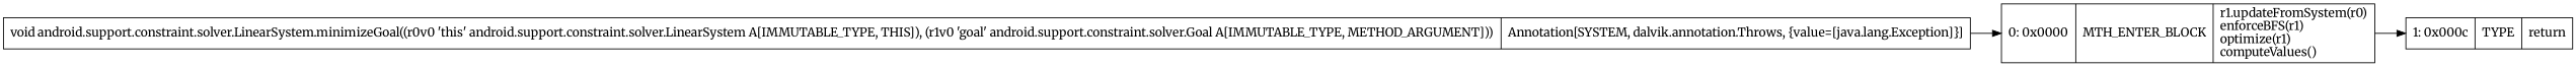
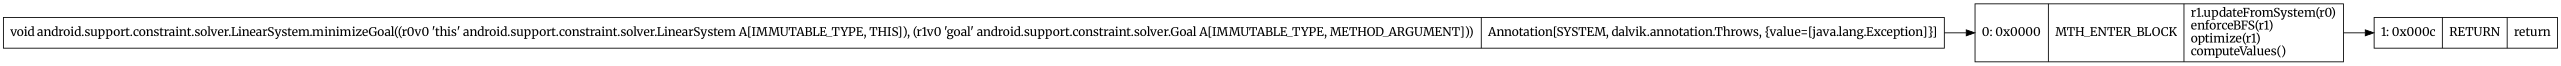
  digraph {
    rankdir=LR
    fontname=Merriweather
    node [shape=record fontname=Merriweather]
    edge [fontname=Merriweather]
    n1 [label="{0\:\ 0x0000|MTH_ENTER_BLOCK\l|r1.updateFromSystem(r0)\lenforceBFS(r1)\loptimize(r1)\lcomputeValues()\l}"]
-   n2 [label="{1\:\ 0x000c|TYPE\l|return\l}"]
+   n2 [label="{1\:\ 0x000c|RETURN\l|return\l}"]
    n3 [label="{void android.support.constraint.solver.LinearSystem.minimizeGoal((r0v0 'this' android.support.constraint.solver.LinearSystem A[IMMUTABLE_TYPE, THIS]), (r1v0 'goal' android.support.constraint.solver.Goal A[IMMUTABLE_TYPE, METHOD_ARGUMENT]))  | Annotation[SYSTEM, dalvik.annotation.Throws, \{value=[java.lang.Exception]\}]\l}"]
    n1 -> n2
    n3 -> n1
  }
